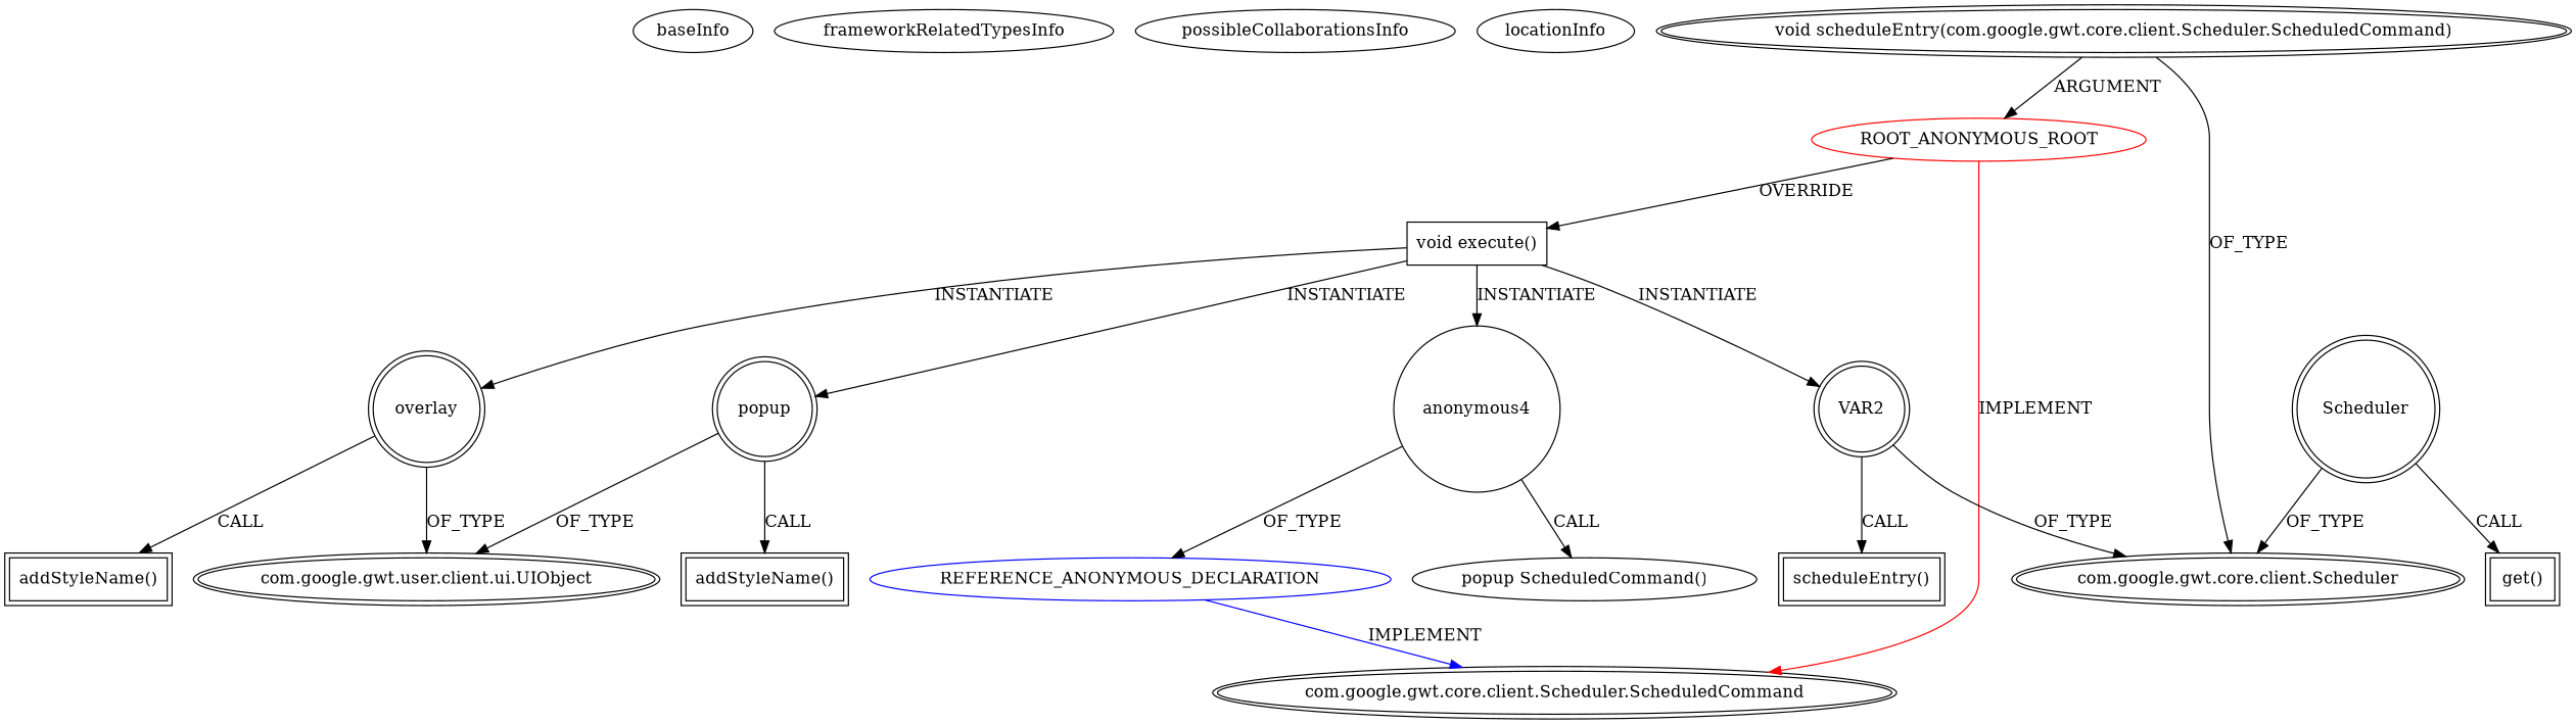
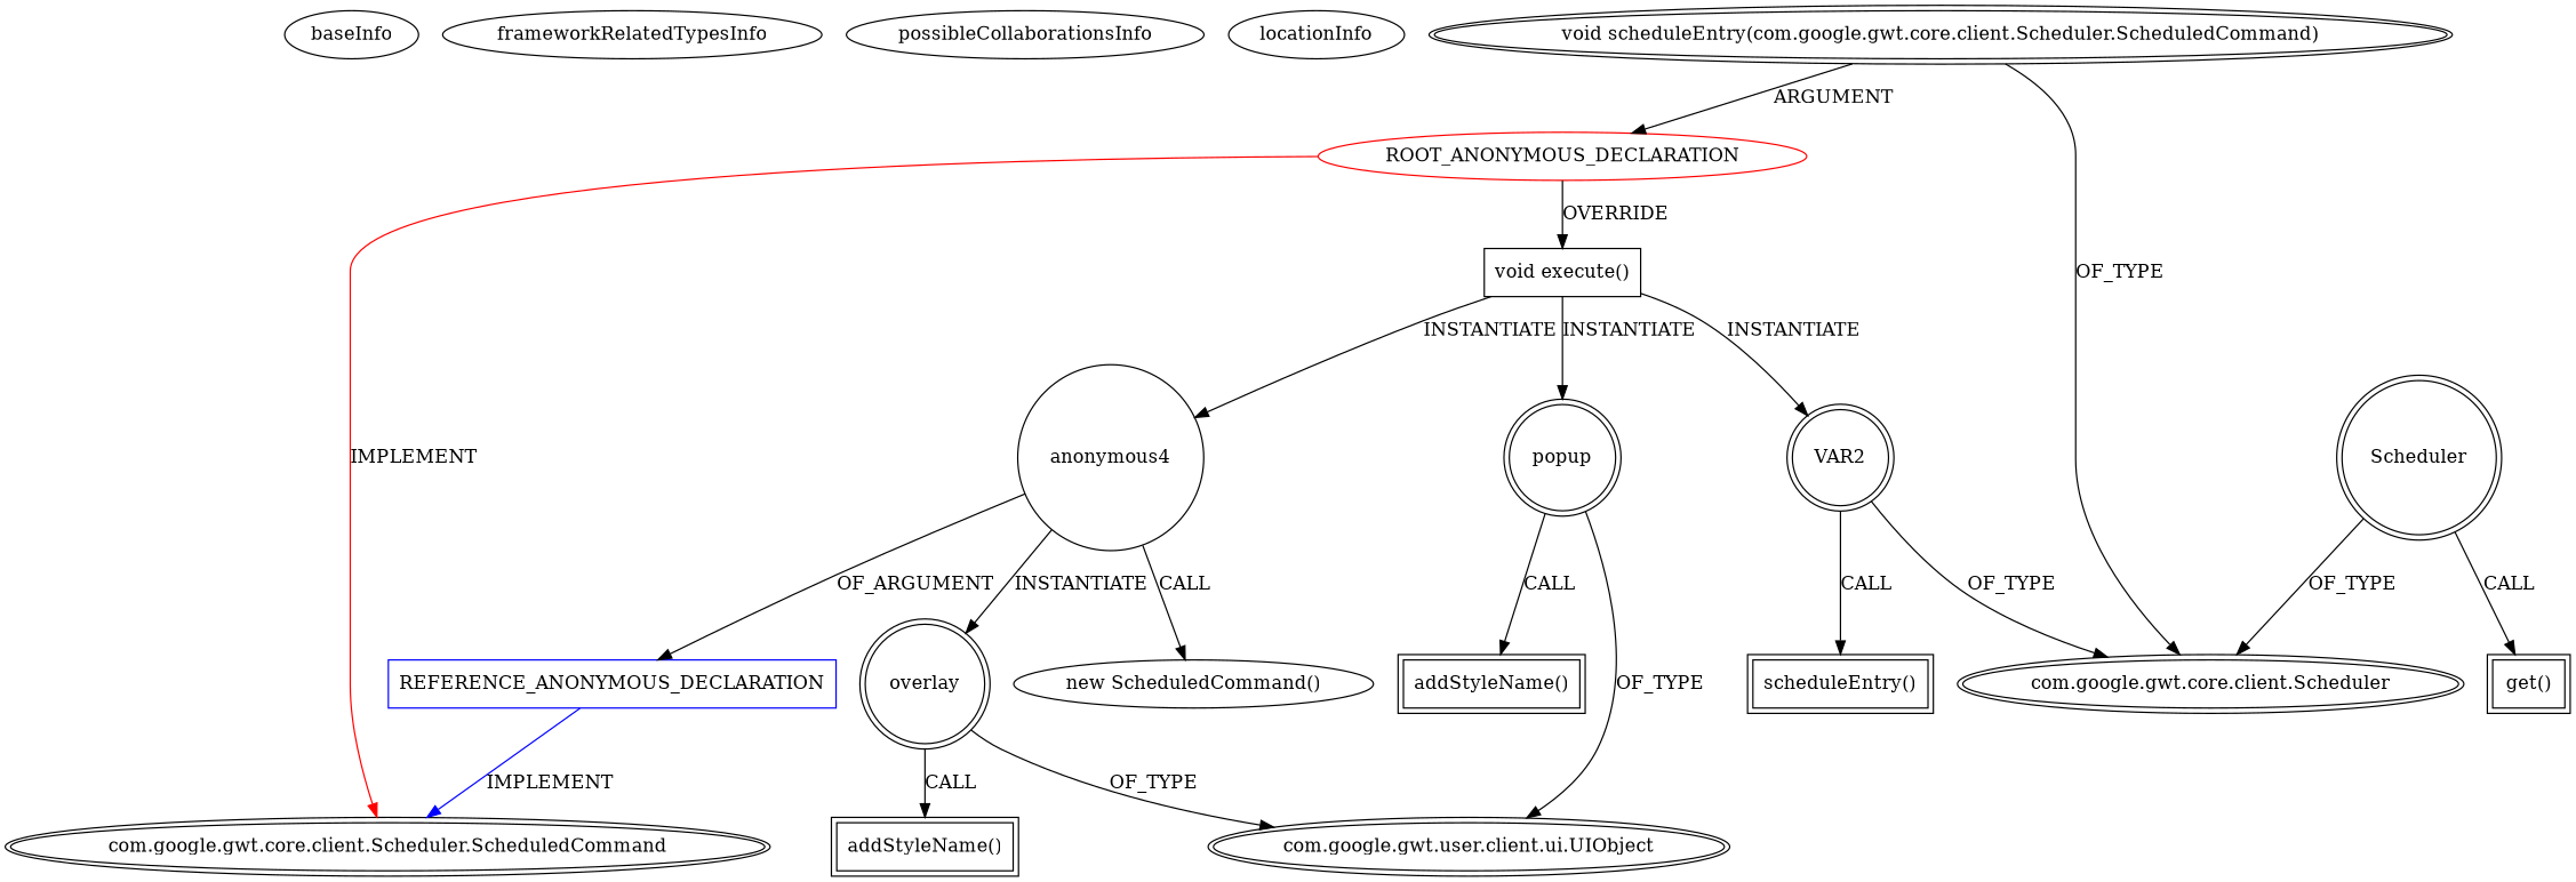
  digraph {
    node [isFrameworkType=true vertexType=VARIABLE_EXPRESION peripheries=2]
    baseInfo [category=extension_graph graphId=4521 isAnonymous=true possibleRelation=true isFrameworkType="" vertexType="" peripheries=""]
    frameworkRelatedTypesInfo [0="com.google.gwt.core.client.Scheduler.ScheduledCommand" isFrameworkType="" vertexType="" peripheries=""]
    possibleCollaborationsInfo [0="4521~OVERRIDING_METHOD_DECLARATION-INSTANTIATION-~com.google.gwt.core.client.Scheduler.ScheduledCommand ~com.google.gwt.core.client.Scheduler.ScheduledCommand ~true~true" isFrameworkType="" vertexType="" peripheries=""]
    locationInfo [contextSignature="void show()" filePath="/svandecappelle-AppriseGwt/AppriseGwt-master/src/main/java/com/mizore/gwt/apprise/client/Popup.java" graphId=4521 projectName="svandecappelle-AppriseGwt" isFrameworkType="" vertexType="" peripheries=""]
-   n5 [color=red isFrameworkType=false label=ROOT_ANONYMOUS_ROOT vertexType=ROOT_ANONYMOUS_DECLARATION peripheries=""]
+   n5 [color=red isFrameworkType=false label=ROOT_ANONYMOUS_DECLARATION vertexType=ROOT_ANONYMOUS_DECLARATION peripheries=""]
    n6 [label="com.google.gwt.core.client.Scheduler.ScheduledCommand" vertexType=FRAMEWORK_INTERFACE_TYPE]
    n7 [isFrameworkType=false label="void execute()" shape=box vertexType=OVERRIDING_METHOD_DECLARATION peripheries=""]
    n8 [label=overlay shape=circle]
    n9 [label=popup shape=circle]
    n10 [label=VAR2 shape=circle]
    n11 [isFrameworkType=false label=anonymous4 shape=circle peripheries=""]
    n12 [label="void scheduleEntry(com.google.gwt.core.client.Scheduler.ScheduledCommand)" vertexType=OUTSIDE_CALL]
    n13 [label="com.google.gwt.core.client.Scheduler" vertexType=FRAMEWORK_CLASS_TYPE]
    n14 [label="com.google.gwt.user.client.ui.UIObject" vertexType=FRAMEWORK_CLASS_TYPE]
    n15 [label="addStyleName()" shape=box vertexType=INSIDE_CALL]
    n16 [label="addStyleName()" shape=box vertexType=INSIDE_CALL]
    n17 [label="scheduleEntry()" shape=box vertexType=INSIDE_CALL]
    n18 [label=Scheduler shape=circle]
    n19 [label="get()" shape=box vertexType=INSIDE_CALL]
-   n20 [color=blue isFrameworkType=false label=REFERENCE_ANONYMOUS_DECLARATION vertexType=REFERENCE_ANONYMOUS_DECLARATION peripheries=""]
-   n21 [isFrameworkType=false label="popup ScheduledCommand()" vertexType=CONSTRUCTOR_CALL peripheries=""]
+   n20 [color=blue isFrameworkType=false label=REFERENCE_ANONYMOUS_DECLARATION vertexType=REFERENCE_ANONYMOUS_DECLARATION shape=box peripheries=""]
+   n21 [isFrameworkType=false label="new ScheduledCommand()" vertexType=CONSTRUCTOR_CALL peripheries=""]
    n5 -> n6 [color=red label=IMPLEMENT]
    n5 -> n7 [label=OVERRIDE]
-   n7 -> n8 [label=INSTANTIATE]
+   n11 -> n8 [label=INSTANTIATE]
    n7 -> n9 [label=INSTANTIATE]
    n7 -> n10 [label=INSTANTIATE]
    n7 -> n11 [label=INSTANTIATE]
    n8 -> n14 [label=OF_TYPE]
    n8 -> n15 [label=CALL]
    n9 -> n14 [label=OF_TYPE]
    n9 -> n16 [label=CALL]
    n10 -> n13 [label=OF_TYPE]
    n10 -> n17 [label=CALL]
-   n11 -> n20 [label=OF_TYPE]
+   n11 -> n20 [label=OF_ARGUMENT]
    n11 -> n21 [label=CALL]
    n12 -> n5 [label=ARGUMENT]
    n12 -> n13 [label=OF_TYPE]
    n18 -> n13 [label=OF_TYPE]
    n18 -> n19 [label=CALL]
    n20 -> n6 [color=blue label=IMPLEMENT]
  }
